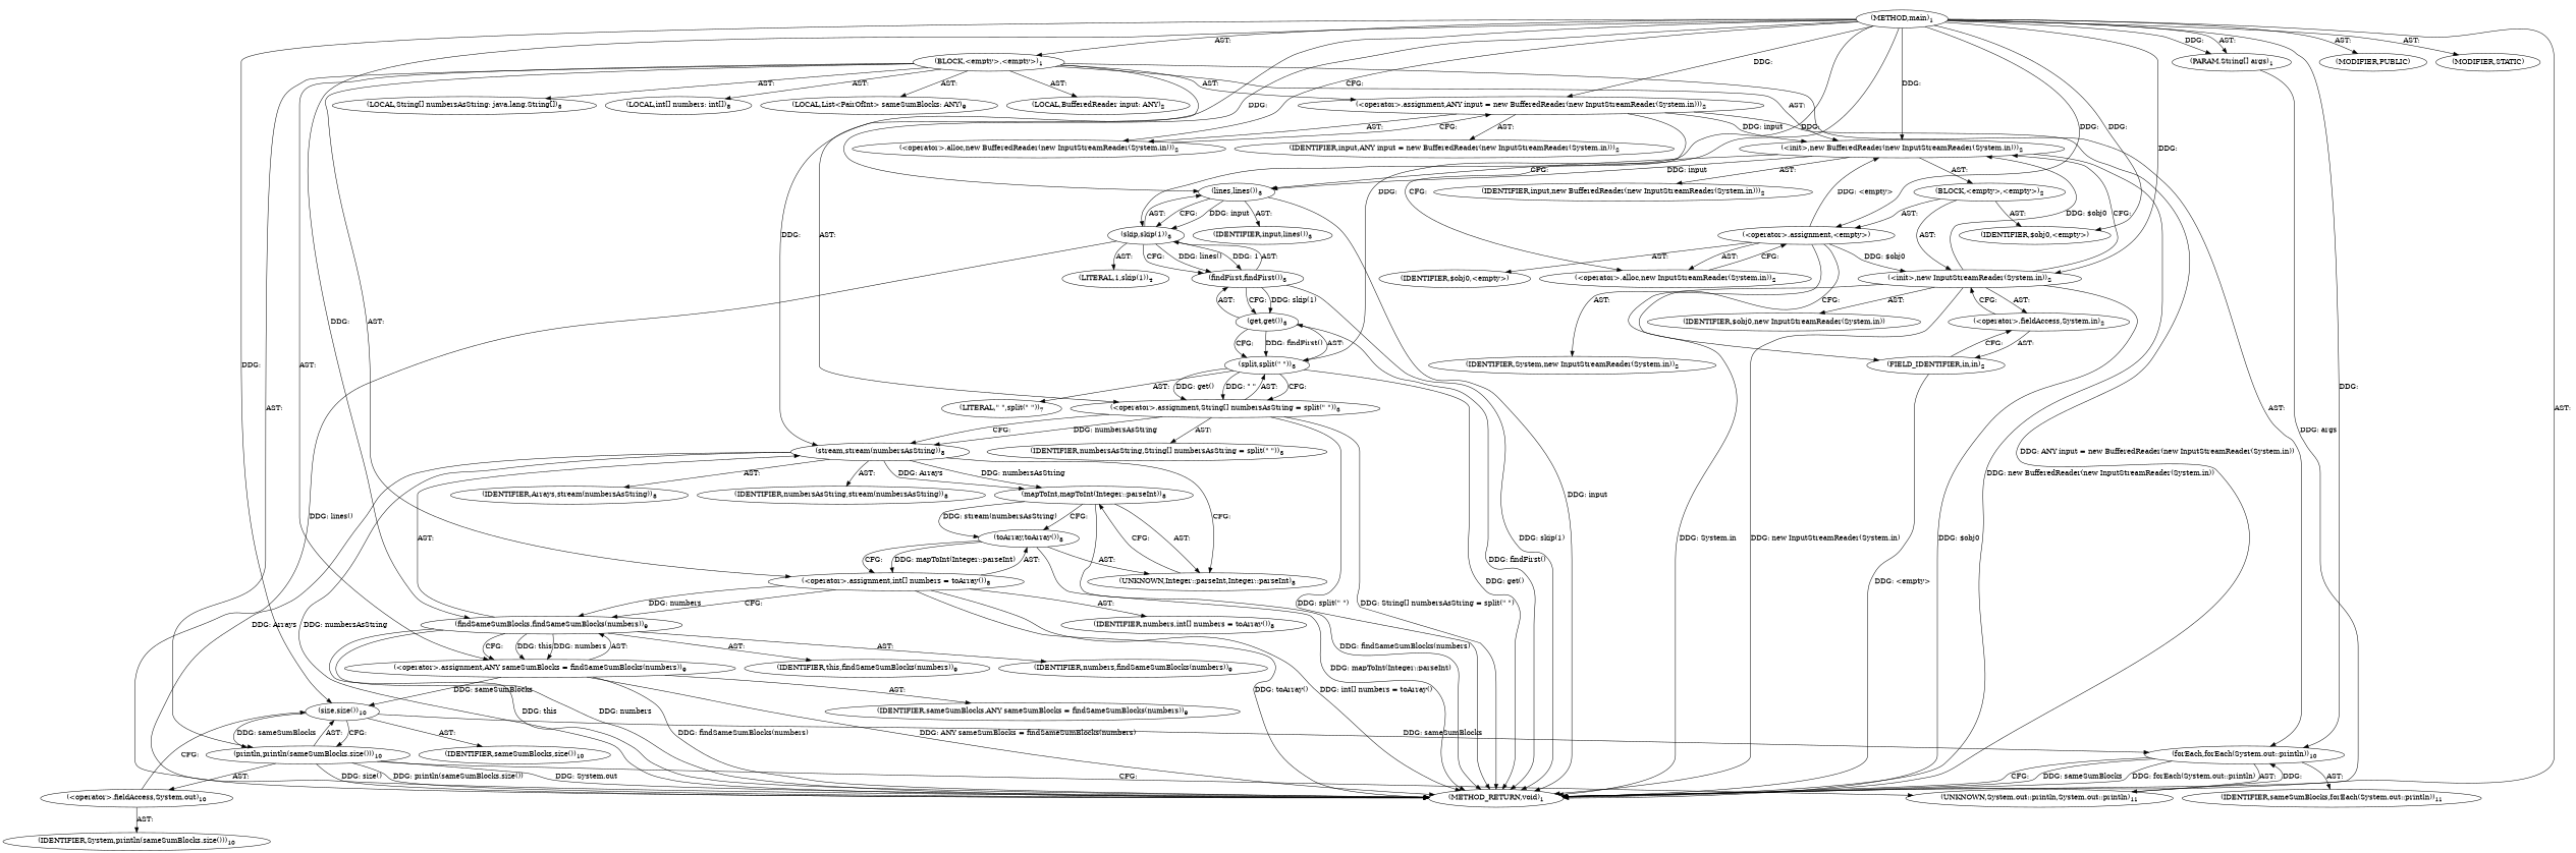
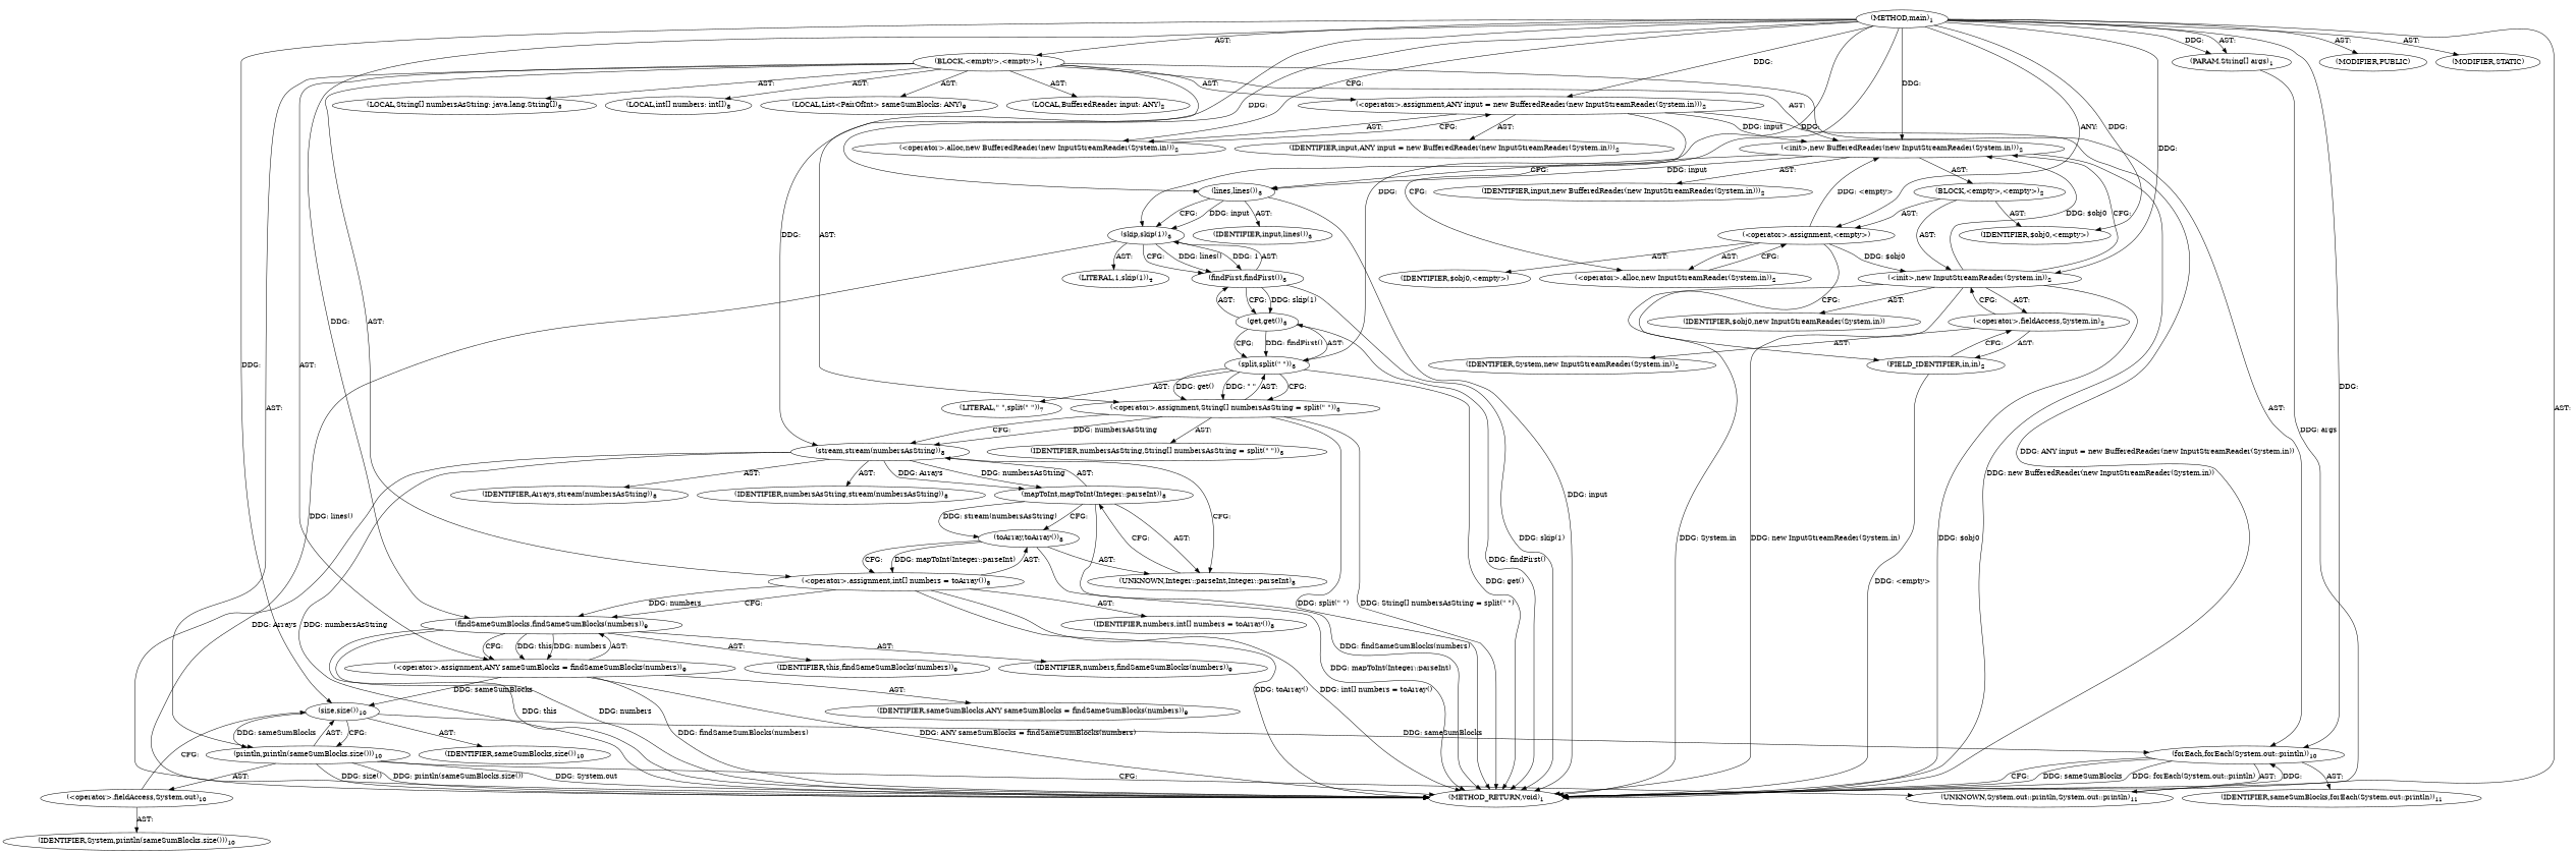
  digraph {
    n1 [label=<(METHOD,main)<SUB>1</SUB>>]
    n2 [label=<(PARAM,String[] args)<SUB>1</SUB>>]
    n3 [label=<(BLOCK,&lt;empty&gt;,&lt;empty&gt;)<SUB>1</SUB>>]
    n4 [label=<(&lt;operator&gt;.assignment,ANY input = new BufferedReader(new InputStreamReader(System.in)))<SUB>2</SUB>>]
    n5 [label=<(&lt;operator&gt;.alloc,new BufferedReader(new InputStreamReader(System.in)))<SUB>2</SUB>>]
    n6 [label=<(&lt;init&gt;,new BufferedReader(new InputStreamReader(System.in)))<SUB>2</SUB>>]
    n7 [label=<(&lt;operator&gt;.assignment,&lt;empty&gt;)>]
    n8 [label=<(&lt;init&gt;,new InputStreamReader(System.in))<SUB>2</SUB>>]
    n9 [label=<(IDENTIFIER,$obj0,&lt;empty&gt;)>]
    n10 [label=<(split,split(&quot; &quot;))<SUB>3</SUB>>]
    n11 [label=<(skip,skip(1))<SUB>3</SUB>>]
    n12 [label=<(lines,lines())<SUB>3</SUB>>]
    n13 [label=<(stream,stream(numbersAsString))<SUB>8</SUB>>]
    n14 [label=<(findSameSumBlocks,findSameSumBlocks(numbers))<SUB>9</SUB>>]
    n15 [label=<(size,size())<SUB>10</SUB>>]
    n16 [label=<(forEach,forEach(System.out::println))<SUB>10</SUB>>]
    n17 [label=<(MODIFIER,PUBLIC)>]
    n18 [label=<(MODIFIER,STATIC)>]
    n19 [label=<(METHOD_RETURN,void)<SUB>1</SUB>>]
    n20 [label=<(LOCAL,BufferedReader input: ANY)<SUB>2</SUB>>]
    n21 [label=<(LOCAL,String[] numbersAsString: java.lang.String[])<SUB>3</SUB>>]
    n22 [label=<(&lt;operator&gt;.assignment,String[] numbersAsString = split(&quot; &quot;))<SUB>3</SUB>>]
    n23 [label=<(LOCAL,int[] numbers: int[])<SUB>8</SUB>>]
    n24 [label=<(&lt;operator&gt;.assignment,int[] numbers = toArray())<SUB>8</SUB>>]
    n25 [label=<(LOCAL,List&lt;PairOfInt&gt; sameSumBlocks: ANY)<SUB>9</SUB>>]
    n26 [label=<(&lt;operator&gt;.assignment,ANY sameSumBlocks = findSameSumBlocks(numbers))<SUB>9</SUB>>]
    n27 [label=<(println,println(sameSumBlocks.size()))<SUB>10</SUB>>]
    n28 [label=<(IDENTIFIER,input,ANY input = new BufferedReader(new InputStreamReader(System.in)))<SUB>2</SUB>>]
    n29 [label=<(&lt;operator&gt;.alloc,new InputStreamReader(System.in))<SUB>2</SUB>>]
    n30 [label=<(IDENTIFIER,input,new BufferedReader(new InputStreamReader(System.in)))<SUB>2</SUB>>]
    n31 [label=<(BLOCK,&lt;empty&gt;,&lt;empty&gt;)<SUB>2</SUB>>]
    n32 [label=<(IDENTIFIER,$obj0,&lt;empty&gt;)>]
    n33 [label=<(FIELD_IDENTIFIER,in,in)<SUB>2</SUB>>]
    n34 [label=<(IDENTIFIER,$obj0,new InputStreamReader(System.in))>]
    n35 [label=<(&lt;operator&gt;.fieldAccess,System.in)<SUB>2</SUB>>]
    n36 [label=<(get,get())<SUB>3</SUB>>]
    n37 [label=<(LITERAL,&quot; &quot;,split(&quot; &quot;))<SUB>7</SUB>>]
    n38 [label=<(findFirst,findFirst())<SUB>3</SUB>>]
    n39 [label=<(LITERAL,1,skip(1))<SUB>4</SUB>>]
    n40 [label=<(IDENTIFIER,input,lines())<SUB>3</SUB>>]
    n41 [label=<(mapToInt,mapToInt(Integer::parseInt))<SUB>8</SUB>>]
    n42 [label=<(UNKNOWN,Integer::parseInt,Integer::parseInt)<SUB>8</SUB>>]
    n43 [label=<(IDENTIFIER,Arrays,stream(numbersAsString))<SUB>8</SUB>>]
    n44 [label=<(IDENTIFIER,numbersAsString,stream(numbersAsString))<SUB>8</SUB>>]
    n45 [label=<(IDENTIFIER,this,findSameSumBlocks(numbers))<SUB>9</SUB>>]
    n46 [label=<(IDENTIFIER,numbers,findSameSumBlocks(numbers))<SUB>9</SUB>>]
    n47 [label=<(IDENTIFIER,sameSumBlocks,size())<SUB>10</SUB>>]
    n48 [label=<(UNKNOWN,System.out::println,System.out::println)<SUB>11</SUB>>]
    n49 [label=<(IDENTIFIER,sameSumBlocks,forEach(System.out::println))<SUB>11</SUB>>]
    n50 [label=<(IDENTIFIER,numbersAsString,String[] numbersAsString = split(&quot; &quot;))<SUB>3</SUB>>]
    n51 [label=<(IDENTIFIER,numbers,int[] numbers = toArray())<SUB>8</SUB>>]
    n52 [label=<(toArray,toArray())<SUB>8</SUB>>]
    n53 [label=<(IDENTIFIER,sameSumBlocks,ANY sameSumBlocks = findSameSumBlocks(numbers))<SUB>9</SUB>>]
    n54 [label=<(&lt;operator&gt;.fieldAccess,System.out)<SUB>10</SUB>>]
    n55 [label=<(IDENTIFIER,System,new InputStreamReader(System.in))<SUB>2</SUB>>]
    n56 [label=<(IDENTIFIER,System,println(sameSumBlocks.size()))<SUB>10</SUB>>]
    n1 -> n2 [label="AST: "]
    n1 -> n2 [label="DDG: "]
    n1 -> n3 [label="AST: "]
    n1 -> n4 [label="DDG: "]
    n1 -> n5 [label="CFG: "]
    n1 -> n6 [label="DDG: "]
-   n1 -> n7 [label="DDG: "]
+   n1 -> n7 [label="ANY: "]
    n1 -> n8 [label="DDG: "]
    n1 -> n9 [label="DDG: "]
    n1 -> n10 [label="DDG: "]
    n1 -> n11 [label="DDG: "]
    n1 -> n12 [label="DDG: "]
    n1 -> n13 [label="DDG: "]
    n1 -> n14 [label="DDG: "]
    n1 -> n15 [label="DDG: "]
    n1 -> n16 [label="DDG: "]
    n1 -> n17 [label="AST: "]
    n1 -> n18 [label="AST: "]
    n1 -> n19 [label="AST: "]
    n2 -> n19 [label="DDG: args"]
    n3 -> n4 [label="AST: "]
    n3 -> n6 [label="AST: "]
    n3 -> n16 [label="AST: "]
    n3 -> n20 [label="AST: "]
    n3 -> n21 [label="AST: "]
    n3 -> n22 [label="AST: "]
    n3 -> n23 [label="AST: "]
    n3 -> n24 [label="AST: "]
    n3 -> n25 [label="AST: "]
    n3 -> n26 [label="AST: "]
    n3 -> n27 [label="AST: "]
    n4 -> n5 [label="AST: "]
    n4 -> n6 [label="DDG: input"]
    n4 -> n19 [label="DDG: ANY input = new BufferedReader(new InputStreamReader(System.in))"]
    n4 -> n28 [label="AST: "]
    n4 -> n29 [label="CFG: "]
    n5 -> n4 [label="CFG: "]
    n6 -> n12 [label="CFG: "]
    n6 -> n12 [label="DDG: input"]
    n6 -> n19 [label="DDG: new BufferedReader(new InputStreamReader(System.in))"]
    n6 -> n30 [label="AST: "]
    n6 -> n31 [label="AST: "]
    n7 -> n6 [label="DDG: &lt;empty&gt;"]
    n7 -> n8 [label="DDG: $obj0"]
    n7 -> n29 [label="AST: "]
    n7 -> n32 [label="AST: "]
    n7 -> n33 [label="CFG: "]
    n8 -> n6 [label="CFG: "]
    n8 -> n6 [label="DDG: $obj0"]
    n8 -> n19 [label="DDG: $obj0"]
    n8 -> n19 [label="DDG: System.in"]
    n8 -> n19 [label="DDG: new InputStreamReader(System.in)"]
    n8 -> n34 [label="AST: "]
    n8 -> n35 [label="AST: "]
    n10 -> n19 [label="DDG: get()"]
    n10 -> n22 [label="CFG: "]
    n10 -> n22 [label="DDG: get()"]
    n10 -> n22 [label="DDG: &quot; &quot;"]
    n10 -> n36 [label="AST: "]
    n10 -> n37 [label="AST: "]
-   n11 -> n12 [label="AST: "]
    n11 -> n19 [label="DDG: lines()"]
    n11 -> n38 [label="CFG: "]
    n11 -> n38 [label="DDG: lines()"]
    n11 -> n38 [label="DDG: 1"]
    n11 -> n39 [label="AST: "]
    n12 -> n11 [label="CFG: "]
    n12 -> n11 [label="DDG: input"]
    n12 -> n19 [label="DDG: input"]
    n12 -> n40 [label="AST: "]
    n13 -> n19 [label="DDG: numbersAsString"]
    n13 -> n19 [label="DDG: Arrays"]
    n13 -> n41 [label="DDG: Arrays"]
    n13 -> n41 [label="DDG: numbersAsString"]
    n13 -> n42 [label="CFG: "]
    n13 -> n43 [label="AST: "]
    n13 -> n44 [label="AST: "]
    n14 -> n19 [label="DDG: numbers"]
    n14 -> n19 [label="DDG: this"]
    n14 -> n26 [label="CFG: "]
    n14 -> n26 [label="DDG: this"]
    n14 -> n26 [label="DDG: numbers"]
    n14 -> n45 [label="AST: "]
    n14 -> n46 [label="AST: "]
    n15 -> n16 [label="DDG: sameSumBlocks"]
    n15 -> n27 [label="CFG: "]
    n15 -> n27 [label="DDG: sameSumBlocks"]
    n15 -> n47 [label="AST: "]
    n16 -> n19 [label="CFG: "]
    n16 -> n19 [label="DDG: sameSumBlocks"]
    n16 -> n19 [label="DDG: forEach(System.out::println)"]
    n16 -> n48 [label="AST: "]
    n16 -> n49 [label="AST: "]
    n22 -> n10 [label="AST: "]
    n22 -> n13 [label="CFG: "]
    n22 -> n13 [label="DDG: numbersAsString"]
    n22 -> n19 [label="DDG: split(&quot; &quot;)"]
    n22 -> n19 [label="DDG: String[] numbersAsString = split(&quot; &quot;)"]
    n22 -> n50 [label="AST: "]
    n24 -> n14 [label="CFG: "]
    n24 -> n14 [label="DDG: numbers"]
    n24 -> n19 [label="DDG: toArray()"]
    n24 -> n19 [label="DDG: int[] numbers = toArray()"]
    n24 -> n51 [label="AST: "]
    n24 -> n52 [label="AST: "]
    n26 -> n14 [label="AST: "]
    n26 -> n15 [label="DDG: sameSumBlocks"]
    n26 -> n19 [label="DDG: findSameSumBlocks(numbers)"]
    n26 -> n19 [label="DDG: ANY sameSumBlocks = findSameSumBlocks(numbers)"]
    n26 -> n53 [label="AST: "]
    n27 -> n15 [label="AST: "]
    n27 -> n19 [label="DDG: System.out"]
    n27 -> n19 [label="DDG: size()"]
    n27 -> n19 [label="DDG: println(sameSumBlocks.size())"]
    n27 -> n48 [label="CFG: "]
    n27 -> n54 [label="AST: "]
    n29 -> n7 [label="CFG: "]
    n31 -> n7 [label="AST: "]
    n31 -> n8 [label="AST: "]
    n31 -> n9 [label="AST: "]
    n33 -> n19 [label="DDG: &lt;empty&gt;"]
    n33 -> n35 [label="CFG: "]
    n35 -> n8 [label="CFG: "]
    n35 -> n33 [label="AST: "]
-   n7 -> n55 [label="AST: "]
+   n35 -> n55 [label="AST: "]
    n36 -> n10 [label="CFG: "]
    n36 -> n10 [label="DDG: findFirst()"]
    n36 -> n19 [label="DDG: findFirst()"]
    n36 -> n38 [label="AST: "]
    n38 -> n11 [label="AST: "]
    n38 -> n19 [label="DDG: skip(1)"]
    n38 -> n36 [label="CFG: "]
    n38 -> n36 [label="DDG: skip(1)"]
-   n14 -> n13 [label="AST: "]
+   n41 -> n13 [label="AST: "]
    n41 -> n19 [label="DDG: findSameSumBlocks(numbers)"]
    n41 -> n42 [label="AST: "]
    n41 -> n52 [label="CFG: "]
    n41 -> n52 [label="DDG: stream(numbersAsString)"]
    n42 -> n41 [label="CFG: "]
    n48 -> n16 [label="DDG: "]
    n52 -> n19 [label="DDG: mapToInt(Integer::parseInt)"]
    n52 -> n24 [label="CFG: "]
    n52 -> n24 [label="DDG: mapToInt(Integer::parseInt)"]
    n52 -> n42 [label="AST: "]
    n54 -> n15 [label="CFG: "]
    n54 -> n56 [label="AST: "]
  }
